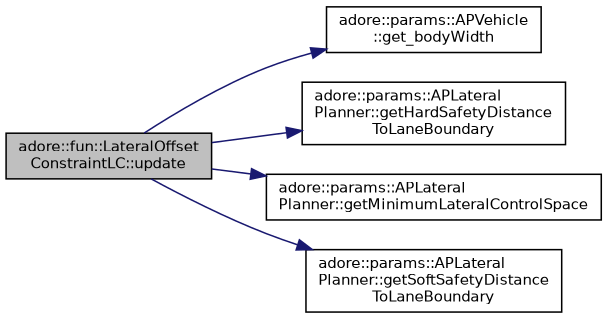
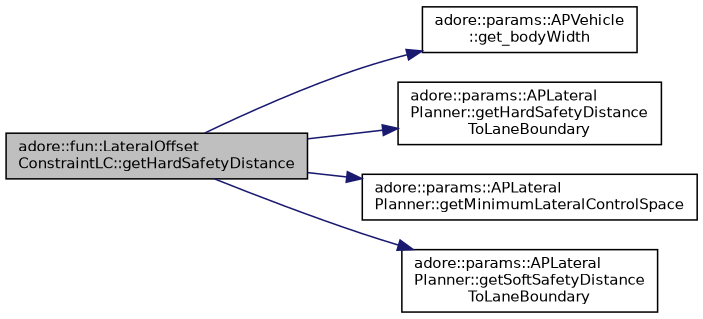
  digraph {
    rankdir=LR
    node [color=black fillcolor=white fontname=Helvetica fontsize=10 shape=record style=filled]
    edge [color=midnightblue fontname=Helvetica fontsize=10 labelfontname=Helvetica labelfontsize=10 style=solid]
-   n1 [fillcolor=grey75 fontcolor=black height=0.2 label="adore::fun::LateralOffset\lConstraintLC::update" width=0.4]
+   n1 [fillcolor=grey75 fontcolor=black height=0.2 label="adore::fun::LateralOffset\lConstraintLC::getHardSafetyDistance" width=0.4]
    n2 [height=0.2 label="adore::params::APVehicle\l::get_bodyWidth" width=0.4]
    n3 [height=0.2 label="adore::params::APLateral\lPlanner::getHardSafetyDistance\lToLaneBoundary" width=0.4]
    n4 [height=0.2 label="adore::params::APLateral\lPlanner::getMinimumLateralControlSpace" width=0.4]
    n5 [height=0.2 label="adore::params::APLateral\lPlanner::getSoftSafetyDistance\lToLaneBoundary" width=0.4]
    n1 -> n2
    n1 -> n3
    n1 -> n4
    n1 -> n5
  }
